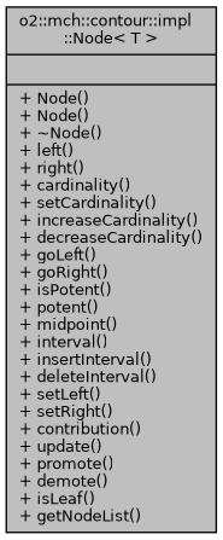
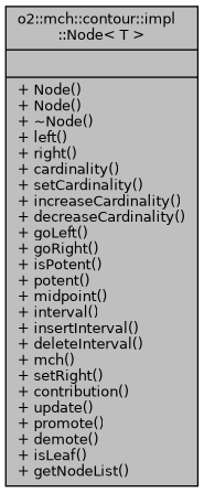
  digraph {
-   n1 [color=black fillcolor=grey75 fontcolor=black fontname=Helvetica fontsize=10 height=0.2 label="{o2::mch::contour::impl\l::Node\< T \>\n||+ Node()\l+ Node()\l+ ~Node()\l+ left()\l+ right()\l+ cardinality()\l+ setCardinality()\l+ increaseCardinality()\l+ decreaseCardinality()\l+ goLeft()\l+ goRight()\l+ isPotent()\l+ potent()\l+ midpoint()\l+ interval()\l+ insertInterval()\l+ deleteInterval()\l+ setLeft()\l+ setRight()\l+ contribution()\l+ update()\l+ promote()\l+ demote()\l+ isLeaf()\l+ getNodeList()\l}" shape=record style=filled width=0.4]
+   n1 [color=black fillcolor=grey75 fontcolor=black fontname=Helvetica fontsize=10 height=0.2 label="{o2::mch::contour::impl\l::Node\< T \>\n||+ Node()\l+ Node()\l+ ~Node()\l+ left()\l+ right()\l+ cardinality()\l+ setCardinality()\l+ increaseCardinality()\l+ decreaseCardinality()\l+ goLeft()\l+ goRight()\l+ isPotent()\l+ potent()\l+ midpoint()\l+ interval()\l+ insertInterval()\l+ deleteInterval()\l+ mch()\l+ setRight()\l+ contribution()\l+ update()\l+ promote()\l+ demote()\l+ isLeaf()\l+ getNodeList()\l}" shape=record style=filled width=0.4]
  }
